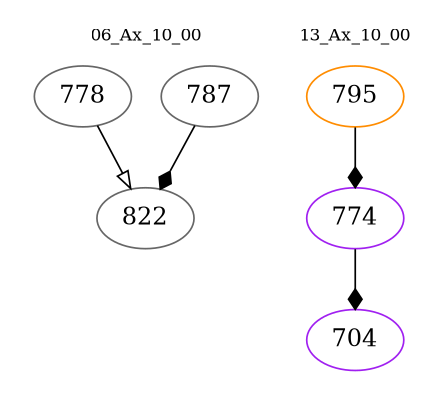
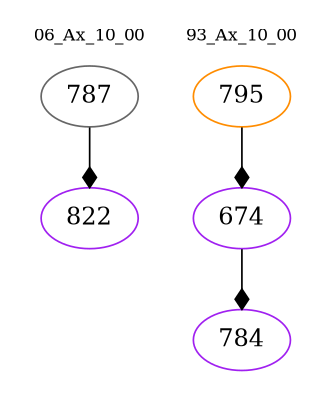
  digraph {
    node [color=gray40]
    edge [arrowhead=diamond color=black]
    n1 [label=787]
-   n2 [label=778]
-   n3 [label=822]
+   n3 [color=purple label=822]
    n4 [color=darkorange label=795]
-   n5 [color=purple label=774]
-   n6 [color=purple label=704]
+   n5 [color=purple label=674]
+   n6 [color=purple label=784]
    subgraph cluster_1 {
      color=white
      fontsize=10
      label="06_Ax_10_00"
      n1
-     n2
      n3
    }
    subgraph cluster_2 {
      color=white
      fontsize=10
-     label="13_Ax_10_00"
+     label="93_Ax_10_00"
      n4
      n5
      n6
    }
    n1 -> n3
-   n2 -> n3 [arrowhead=onormal]
    n4 -> n5
    n5 -> n6
  }
